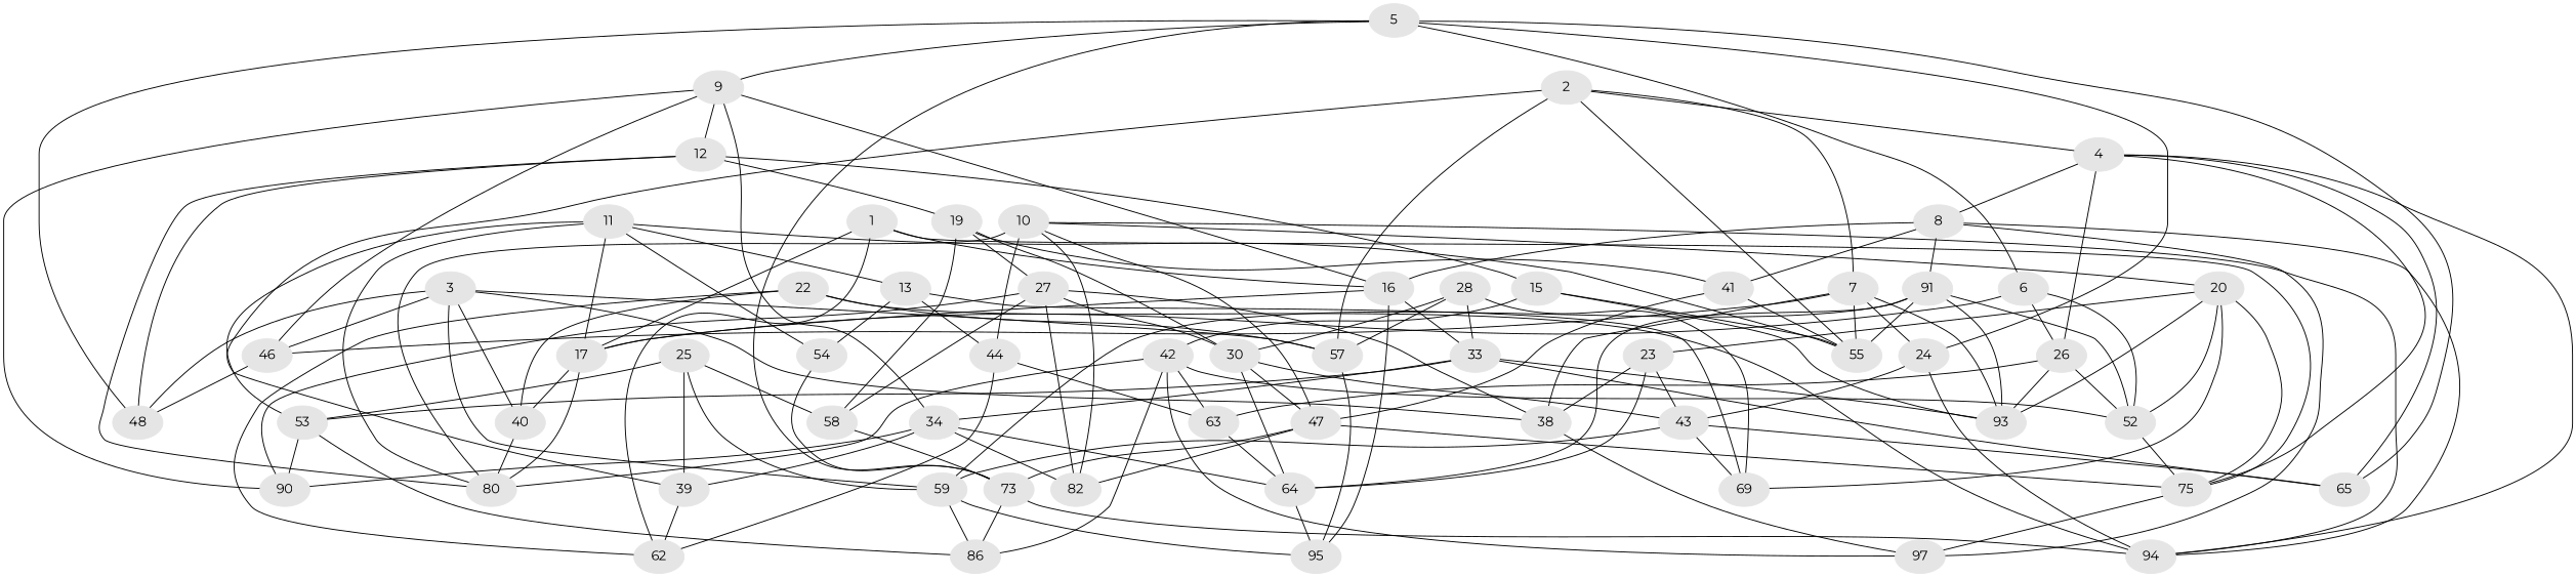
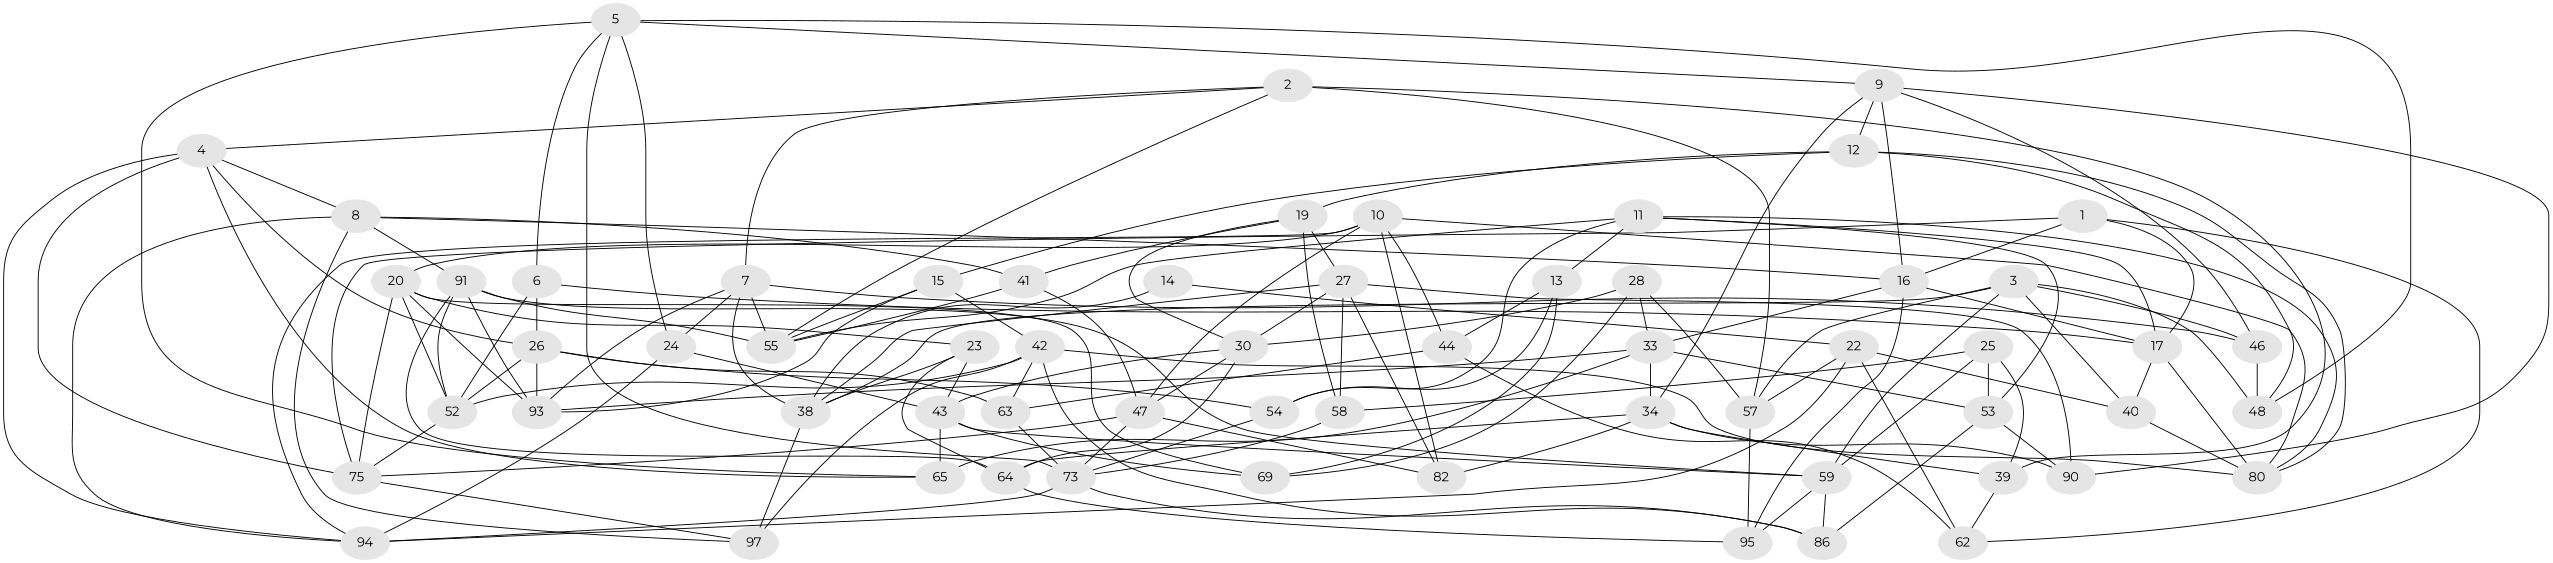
  graph {
    fontname=Montserrat
    node [color=gray90 fontname=Montserrat style=filled]
    edge [fontname=Montserrat]
    16 [super="+36"]
    17 [super="+79"]
    33 [super="+81"]
    95
    1
    62
    75 [super="+78"]
    40
    80 [super="+88"]
    97
    2 [super="+18"]
    4 [super="+67"]
    7 [super="+76"]
    39
    55 [super="+85"]
    57 [super="+77"]
    8 [super="+49"]
    26 [super="+35"]
    65
    94 [super="+96"]
    38 [super="+70"]
    46
    24
    93 [super="+98"]
    3 [super="+37"]
    48
    59 [super="+68"]
    86
    41
    n30 [label=91 super="+91"]
    52 [super="+87"]
    54
    63
    5 [super="+66"]
    6
    9 [super="+32"]
    73 [super="+89"]
    12 [super="+21"]
    34 [super="+92"]
    90
    43 [super="+50"]
    47 [super="+56"]
    64 [super="+71"]
    15
    19 [super="+60"]
    82
    10 [super="+45"]
    20 [super="+31"]
    44
    69
    23
    11 [super="+74"]
    13
    53 [super="+83"]
    42 [super="+72"]
    27 [super="+29"]
    30 [super="+99"]
    58 [super="+84"]
    22 [super="+61"]
+   14
    25
    28
    16 -- 17
    16 -- 33
    16 -- 95
    17 -- 40
    17 -- 80
    33 -- 65
    33 -- 93
    33 -- 34
    33 -- 53
    1 -- 16
    1 -- 17
    1 -- 62
    1 -- 75
    75 -- 97
    40 -- 80
    2 -- 4
    2 -- 7
    2 -- 39
    2 -- 55
    2 -- 57 [weight=2]
    4 -- 75
    4 -- 8
    4 -- 26
    4 -- 65
    4 -- 94
    7 -- 55
    7 -- 38
    7 -- 46
    7 -- 24
    7 -- 93
    39 -- 62
    57 -- 95
    8 -- 16
    8 -- 97
    8 -- 94
    8 -- 41
    8 -- n30
    26 -- 93
    26 -- 52
+   26 -- 54
    26 -- 63
    38 -- 97
    46 -- 48
    24 -- 94
    24 -- 43
    3 -- 40
    3 -- 57
    3 -- 38
    3 -- 46
    3 -- 48
    3 -- 59
    59 -- 95
    59 -- 86
    41 -- 55
    41 -- 47
    n30 -- 55
    n30 -- 93
    n30 -- 59
    n30 -- 52
    n30 -- 64
    52 -- 75
    54 -- 73
-   63 -- 64
+   63 -- 73
    5 -- 65
    5 -- 24
    5 -- 48
    5 -- 6
    5 -- 9
    5 -- 73
    6 -- 17
    6 -- 26
    6 -- 52
    9 -- 16
    9 -- 46
    9 -- 12
    9 -- 34
    9 -- 90
    73 -- 94
    73 -- 86
    12 -- 80
    12 -- 48
    12 -- 15
    12 -- 19 [weight=2]
    34 -- 39
    34 -- 90
    34 -- 64
    34 -- 82
    43 -- 65
    43 -- 59
    43 -- 69
    47 -- 75
    47 -- 73
    47 -- 82
    64 -- 95
    15 -- 55
    15 -- 93
    15 -- 42
    19 -- 41
    19 -- 27
    19 -- 30
    19 -- 58
    10 -- 80
    10 -- 94
    10 -- 47
    10 -- 82
    10 -- 20
    10 -- 44
    20 -- 75
    20 -- 93
    20 -- 52
    20 -- 69
    20 -- 23
    44 -- 62
    44 -- 63
    23 -- 38
    23 -- 43
    23 -- 64
    11 -- 17
    11 -- 80
    11 -- 55
    11 -- 54
    11 -- 13
    11 -- 53
    13 -- 54
    13 -- 44
    13 -- 69
    53 -- 86
    53 -- 90
    42 -- 80
    42 -- 97
    42 -- 86
    42 -- 52
    42 -- 63
    27 -- 38
    27 -- 90
    27 -- 82
    27 -- 30
    27 -- 58
    30 -- 43
    30 -- 47
    30 -- 64
    58 -- 73
    22 -- 62
    22 -- 40
    22 -- 57
    22 -- 94
+   14 -- 38
+   14 -- 22 [weight=2]
    25 -- 39
    25 -- 59
    25 -- 53
    25 -- 58
    28 -- 33
    28 -- 57
    28 -- 69
    28 -- 30
  }
